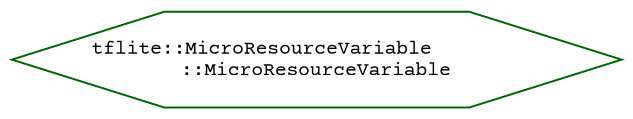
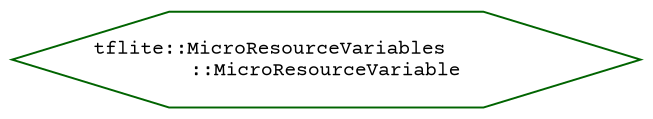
  digraph {
    rankdir=LR
    fontname="Courier Prime"
-   n1 [color=darkgreen fillcolor=white fontname="Courier Prime" fontsize=10 height=0.2 label="tflite::MicroResourceVariable\l::MicroResourceVariable" shape=hexagon style=filled width=0.4]
+   n1 [color=darkgreen fillcolor=white fontname="Courier Prime" fontsize=10 height=0.2 label="tflite::MicroResourceVariables\l::MicroResourceVariable" shape=hexagon style=filled width=0.4]
  }
